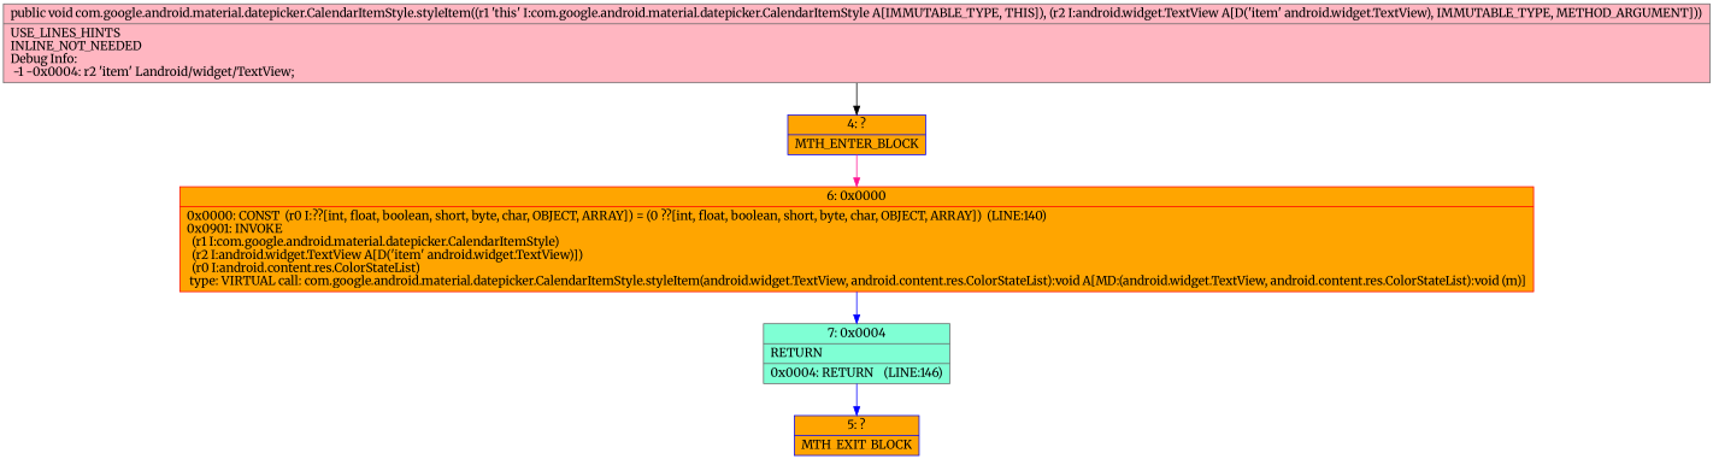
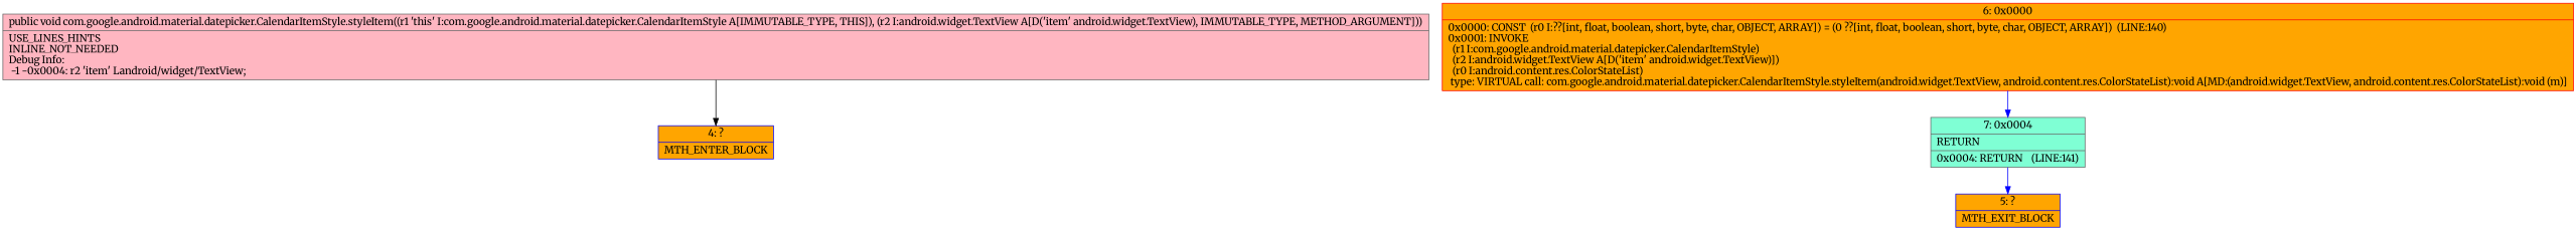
  digraph {
    fontname=Merriweather
    node [color=blue fillcolor=orange fontname=Merriweather shape=record style=filled]
    edge [color=blue fontname=Merriweather]
    n1 [label="{4\:\ ?|MTH_ENTER_BLOCK\l}"]
-   n2 [color=red label="{6\:\ 0x0000|0x0000: CONST  (r0 I:??[int, float, boolean, short, byte, char, OBJECT, ARRAY]) = (0 ??[int, float, boolean, short, byte, char, OBJECT, ARRAY])  (LINE:140)\l0x0901: INVOKE  \l  (r1 I:com.google.android.material.datepicker.CalendarItemStyle)\l  (r2 I:android.widget.TextView A[D('item' android.widget.TextView)])\l  (r0 I:android.content.res.ColorStateList)\l type: VIRTUAL call: com.google.android.material.datepicker.CalendarItemStyle.styleItem(android.widget.TextView, android.content.res.ColorStateList):void A[MD:(android.widget.TextView, android.content.res.ColorStateList):void (m)]\l}"]
-   n3 [color=gray40 fillcolor=aquamarine label="{7\:\ 0x0004|RETURN\l|0x0004: RETURN    (LINE:146)\l}"]
+   n2 [color=red label="{6\:\ 0x0000|0x0000: CONST  (r0 I:??[int, float, boolean, short, byte, char, OBJECT, ARRAY]) = (0 ??[int, float, boolean, short, byte, char, OBJECT, ARRAY])  (LINE:140)\l0x0001: INVOKE  \l  (r1 I:com.google.android.material.datepicker.CalendarItemStyle)\l  (r2 I:android.widget.TextView A[D('item' android.widget.TextView)])\l  (r0 I:android.content.res.ColorStateList)\l type: VIRTUAL call: com.google.android.material.datepicker.CalendarItemStyle.styleItem(android.widget.TextView, android.content.res.ColorStateList):void A[MD:(android.widget.TextView, android.content.res.ColorStateList):void (m)]\l}"]
+   n3 [color=gray40 fillcolor=aquamarine label="{7\:\ 0x0004|RETURN\l|0x0004: RETURN    (LINE:141)\l}"]
    n4 [label="{5\:\ ?|MTH_EXIT_BLOCK\l}"]
    n5 [color=gray40 fillcolor=lightpink label="{public void com.google.android.material.datepicker.CalendarItemStyle.styleItem((r1 'this' I:com.google.android.material.datepicker.CalendarItemStyle A[IMMUTABLE_TYPE, THIS]), (r2 I:android.widget.TextView A[D('item' android.widget.TextView), IMMUTABLE_TYPE, METHOD_ARGUMENT]))  | USE_LINES_HINTS\lINLINE_NOT_NEEDED\lDebug Info:\l  \-1 \-0x0004: r2 'item' Landroid\/widget\/TextView;\l}"]
-   n1 -> n2 [color=deeppink]
    n2 -> n3
    n3 -> n4
    n5 -> n1 [color=black]
  }
